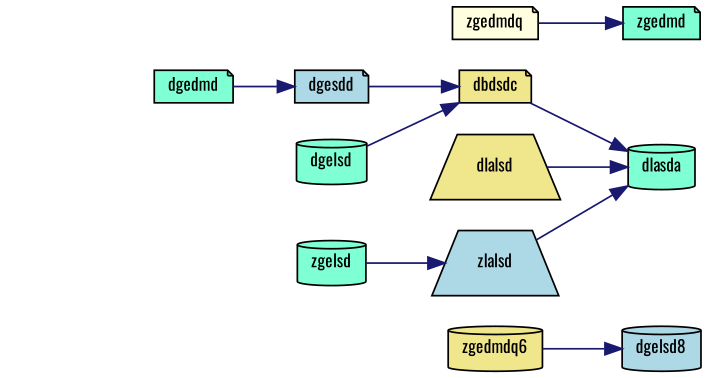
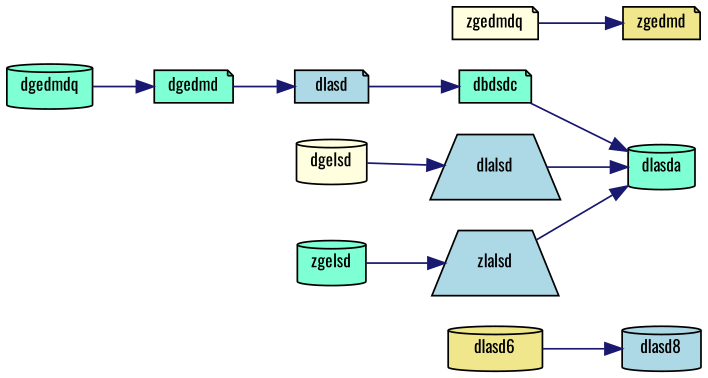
  digraph {
    fontname=Oswald
    rankdir=RL
    node [color=black fillcolor=aquamarine fontname=Oswald fontsize=10 shape=cylinder style=filled]
    edge [color=midnightblue dir=back fontname=Oswald fontsize=10 labelfontname=Helvetica labelfontsize=10 style=solid]
-   n1 [fillcolor=lightblue fontcolor=black height=0.2 label=dgelsd8 width=0.4]
-   n2 [fillcolor=khaki height=0.2 label=zgedmdq6 width=0.4]
+   n1 [fillcolor=lightblue fontcolor=black height=0.2 label=dlasd8 width=0.4]
+   n2 [fillcolor=khaki height=0.2 label=dlasd6 width=0.4]
    n3 [height=0.2 label=dlasda width=0.4]
-   n4 [fillcolor=khaki height=0.2 label=dbdsdc shape=note width=0.4]
-   n5 [fillcolor=khaki height=0.2 label=dlalsd shape=trapezium width=0.4]
+   n4 [height=0.2 label=dbdsdc shape=note width=0.4]
+   n5 [fillcolor=lightblue height=0.2 label=dlalsd shape=trapezium width=0.4]
    n6 [fillcolor=lightblue height=0.2 label=zlalsd shape=trapezium width=0.4]
-   n7 [fillcolor=lightblue height=0.2 label=dgesdd shape=note width=0.4]
-   n8 [height=0.2 label=dgelsd width=0.4]
+   n7 [fillcolor=lightblue height=0.2 label=dlasd shape=note width=0.4]
+   n8 [fillcolor=lightyellow height=0.2 label=dgelsd width=0.4]
    n9 [height=0.2 label=zgelsd width=0.4]
    n10 [height=0.2 label=dgedmd shape=note width=0.4]
-   n12 [height=0.2 label=zgedmd shape=note width=0.4]
+   n11 [height=0.2 label=dgedmdq width=0.4]
+   n12 [fillcolor=khaki height=0.2 label=zgedmd shape=note width=0.4]
    n13 [fillcolor=lightyellow height=0.2 label=zgedmdq shape=note width=0.4]
    n1 -> n2
    n3 -> n4
    n3 -> n5
    n3 -> n6
    n4 -> n7
-   n4 -> n8
+   n5 -> n8
    n6 -> n9
    n7 -> n10
+   n10 -> n11
    n12 -> n13
  }
